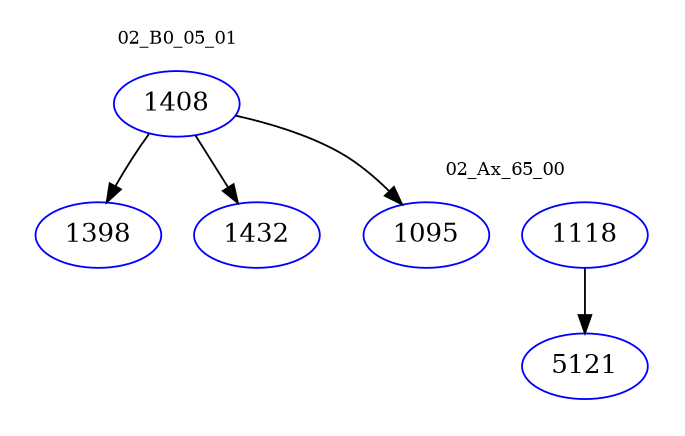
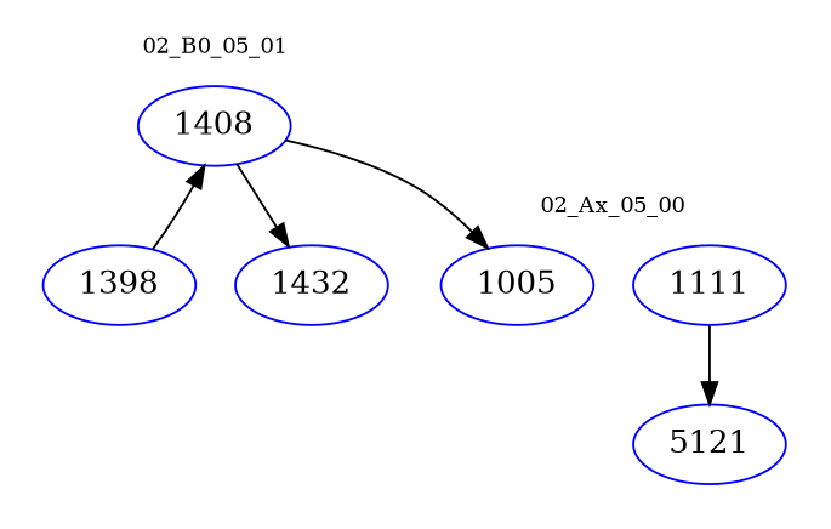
  digraph {
    node [color=blue]
    edge [color=black]
-   n1 [label=1118]
-   n2 [label=1095]
+   n1 [label=1111]
+   n2 [label=1005]
    n3 [label=5121]
    n4 [label=1408]
    n5 [label=1398]
    n6 [label=1432]
    subgraph cluster_1 {
      color=white
      fontsize=10
-     label="02_Ax_65_00"
+     label="02_Ax_05_00"
      n1
      n2
      n3
    }
    subgraph cluster_2 {
      color=white
      fontsize=10
      label="02_B0_05_01"
      n4
      n5
      n6
    }
    n1 -> n3
    n4 -> n2
-   n4 -> n5
+   n5 -> n4
    n4 -> n6
  }
